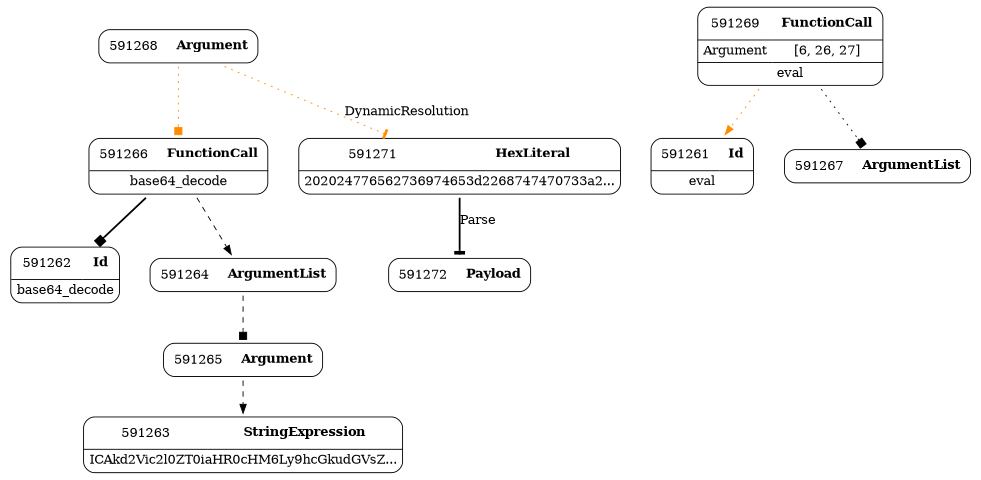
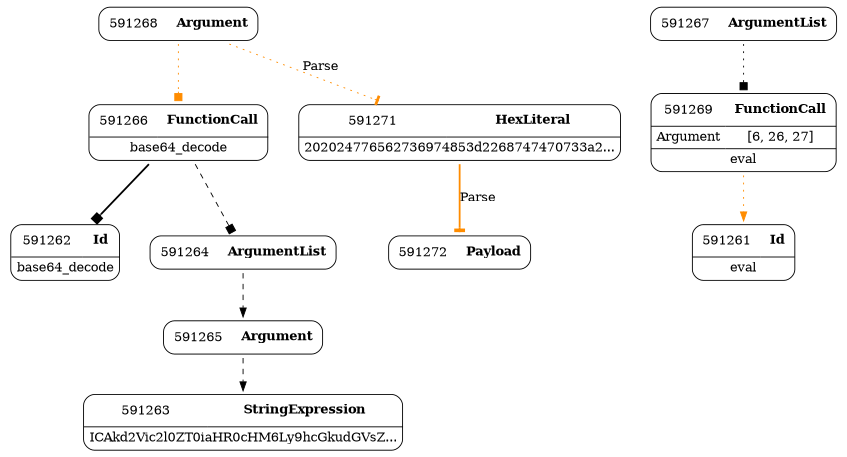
  digraph {
    node [shape=none]
    edge [arrowhead=box color=black style=dotted weight=2]
    n1 [label=<<TABLE border='1' cellspacing='0' cellpadding='10' style='rounded' ><TR><TD border='0'>591272</TD><TD border='0'><B>Payload</B></TD></TR></TABLE>>]
    n2 [label=<<TABLE border='1' cellspacing='0' cellpadding='10' style='rounded' ><TR><TD border='0'>591261</TD><TD border='0'><B>Id</B></TD></TR><HR/><TR><TD border='0' cellpadding='5' colspan='2'>eval</TD></TR></TABLE>>]
    n3 [label=<<TABLE border='1' cellspacing='0' cellpadding='10' style='rounded' ><TR><TD border='0'>591263</TD><TD border='0'><B>StringExpression</B></TD></TR><HR/><TR><TD border='0' cellpadding='5' colspan='2'>ICAkd2Vic2l0ZT0iaHR0cHM6Ly9hcGkudGVsZ...</TD></TR></TABLE>>]
    n4 [label=<<TABLE border='1' cellspacing='0' cellpadding='10' style='rounded' ><TR><TD border='0'>591262</TD><TD border='0'><B>Id</B></TD></TR><HR/><TR><TD border='0' cellpadding='5' colspan='2'>base64_decode</TD></TR></TABLE>>]
    n5 [label=<<TABLE border='1' cellspacing='0' cellpadding='10' style='rounded' ><TR><TD border='0'>591265</TD><TD border='0'><B>Argument</B></TD></TR></TABLE>>]
    n6 [label=<<TABLE border='1' cellspacing='0' cellpadding='10' style='rounded' ><TR><TD border='0'>591264</TD><TD border='0'><B>ArgumentList</B></TD></TR></TABLE>>]
    n7 [label=<<TABLE border='1' cellspacing='0' cellpadding='10' style='rounded' ><TR><TD border='0'>591267</TD><TD border='0'><B>ArgumentList</B></TD></TR></TABLE>>]
    n8 [label=<<TABLE border='1' cellspacing='0' cellpadding='10' style='rounded' ><TR><TD border='0'>591268</TD><TD border='0'><B>Argument</B></TD></TR></TABLE>>]
    n9 [label=<<TABLE border='1' cellspacing='0' cellpadding='10' style='rounded' ><TR><TD border='0'>591266</TD><TD border='0'><B>FunctionCall</B></TD></TR><HR/><TR><TD border='0' cellpadding='5' colspan='2'>base64_decode</TD></TR></TABLE>>]
-   n10 [label=<<TABLE border='1' cellspacing='0' cellpadding='10' style='rounded' ><TR><TD border='0'>591271</TD><TD border='0'><B>HexLiteral</B></TD></TR><HR/><TR><TD border='0' cellpadding='5' colspan='2'>202024776562736974653d2268747470733a2...</TD></TR></TABLE>>]
+   n10 [label=<<TABLE border='1' cellspacing='0' cellpadding='10' style='rounded' ><TR><TD border='0'>591271</TD><TD border='0'><B>HexLiteral</B></TD></TR><HR/><TR><TD border='0' cellpadding='5' colspan='2'>202024776562736974853d2268747470733a2...</TD></TR></TABLE>>]
    n11 [label=<<TABLE border='1' cellspacing='0' cellpadding='10' style='rounded' ><TR><TD border='0'>591269</TD><TD border='0'><B>FunctionCall</B></TD></TR><HR/><TR><TD border='0' cellpadding='5'>Argument</TD><TD border='0' cellpadding='5'>[6, 26, 27]</TD></TR><HR/><TR><TD border='0' cellpadding='5' colspan='2'>eval</TD></TR></TABLE>>]
    n5 -> n3 [arrowhead=normal style=dashed]
-   n6 -> n5 [style=dashed]
+   n6 -> n5 [arrowhead=normal style=dashed]
    n8 -> n9 [color=darkorange]
-   n8 -> n10 [arrowhead=tee color=darkorange label=DynamicResolution weight=""]
+   n8 -> n10 [arrowhead=tee color=darkorange label=Parse weight=""]
    n9 -> n4 [style=bold]
-   n9 -> n6 [arrowhead=normal style=dashed]
-   n10 -> n1 [arrowhead=tee label=Parse style=bold weight=""]
+   n9 -> n6 [style=dashed]
+   n10 -> n1 [arrowhead=tee color=darkorange label=Parse style=bold weight=""]
    n11 -> n2 [arrowhead=normal color=darkorange]
-   n11 -> n7
+   n7 -> n11
  }
